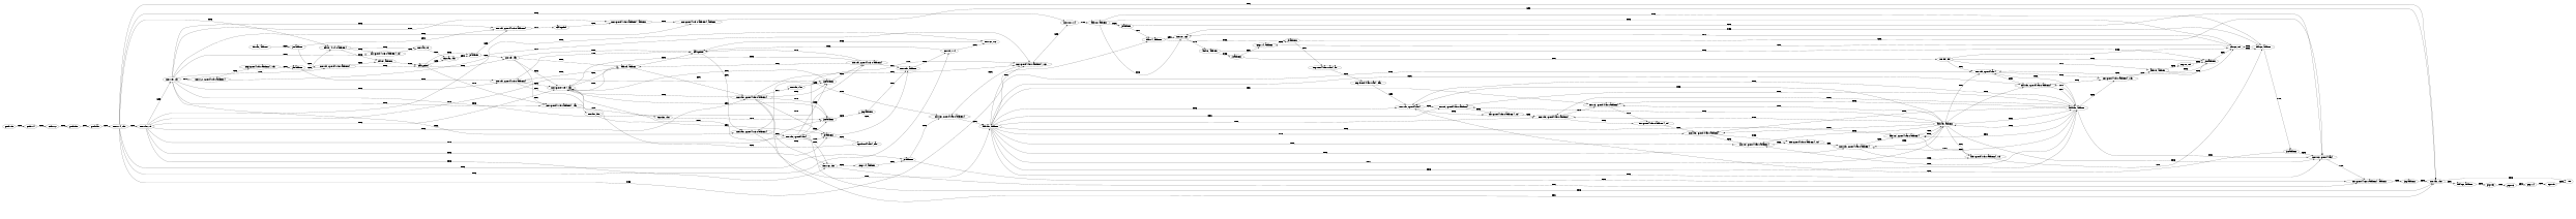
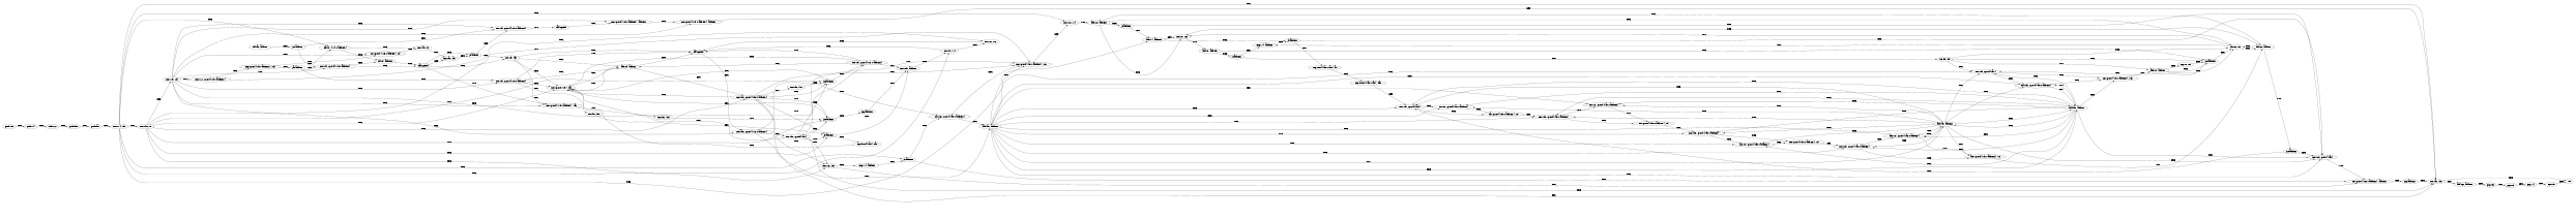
  digraph {
    fontname="DejaVu Serif"
    rankdir=LR
    node [fontname="DejaVu Serif"]
    edge [fontname="DejaVu Serif"]
    n1 [label="push r15"]
    n2 [label="push r14"]
    n3 [label="push r12"]
    n4 [label="push rbx"]
    n5 [label="push rax"]
    n6 [label="mov r14 , rdx"]
    n7 [label="mov rbx , rsi"]
    n8 [label="lea rsi , [ r14 + address ]"]
    n9 [label="mov rsi , r14"]
    n10 [label="je address"]
    n11 [label="mov rcx , r14"]
    n12 [label="add r14 , address"]
    n13 [label="mov rax , rbx"]
    n14 [label="mov r15 , rdi"]
    n15 [label="je address"]
    n16 [label="mov rcx , rbx"]
    n17 [label="mov qword [ rdi ] , rbx"]
    n18 [label="mov qword [ rbx + address ] , rcx"]
    n19 [label="mov rbx , qword [ rbx + address ]"]
    n20 [label="jne address"]
    n21 [label="jne address"]
    n22 [label="mov qword [ r15 + address ] , rsi"]
    n23 [label="mov rax , rsi"]
    n24 [label="shl rsi , address"]
    n25 [label="mov rcx , r12"]
    n26 [label="call symbol"]
    n27 [label="mov rcx , qword [ rax + address ]"]
    n28 [label="mov qword [ rcx + address ] , address"]
    n29 [label="add rcx , address"]
    n30 [label="mov r8 , rcx"]
    n31 [label="jb address"]
    n32 [label="mov r12 , qword [ rdi + address ]"]
    n33 [label="mov rdi , qword [ r15 + address ]"]
    n34 [label="mov rdi , qword [ r15 + address ]"]
    n35 [label="mov rdi , qword [ r15 + address ]"]
    n36 [label="mov rax , qword [ r15 + address ]"]
    n37 [label="mov qword [ r15 + address ] , address"]
    n38 [label="mov qword [ r15 + address ] , address"]
    n39 [label="mov rdi , qword [ r15 + address ]"]
    n40 [label="mov qword [ r15 + address ] , rax"]
    n41 [label="mov edx , address"]
    n42 [label="nop dword [ rax ] , eax"]
    n43 [label="cmp r14 , address"]
    n44 [label="add rdi , address"]
    n45 [label="add rsp , address"]
    n46 [label=retn]
    n47 [label="test rbx , rbx"]
    n48 [label="jmp address"]
    n49 [label="cmp qword [ rdi + address ] , rdx"]
    n50 [label="test rbx , rbx"]
    n51 [label="call symbol"]
    n52 [label="call symbol"]
    n53 [label="mov rbx , qword [ rax ]"]
    n54 [label="add rax , address"]
    n55 [label="test rbx , rbx"]
    n56 [label="jae address"]
    n57 [label="test rax , rax"]
-   n58 [label="shr rax , address"]
+   n58 [label="shl rax , address"]
    n59 [label="jne address"]
    n60 [label="je address"]
    n61 [label="mov rdi , rax"]
    n62 [label="mov rcx , qword [ rax ]"]
    n63 [label="mov rdi , qword [ rax ]"]
    n64 [label="mov rdx , qword [ rax ]"]
    n65 [label="mov rdx , qword [ rax + address ]"]
    n66 [label="add rax , address"]
    n67 [label="mov rsi , qword [ rax + address ]"]
    n68 [label="mov rdx , qword [ rax + address ]"]
    n69 [label="mov rsi , qword [ rax + address ]"]
    n70 [label="mov rdx , qword [ rax + address ]"]
    n71 [label="mov rsi , qword [ rax + address ]"]
    n72 [label="mov rdx , qword [ rax + address ]"]
    n73 [label="mov rsi , qword [ rax + address ]"]
    n74 [label="add rax , address"]
    n75 [label="jmp address"]
    n76 [label="pop rbx"]
    n77 [label="mov qword [ rdi + address ] , rdx"]
    n78 [label="mov qword [ rdx + address ] , rsi"]
    n79 [label="mov qword [ rdx + address ] , rsi"]
    n80 [label="mov qword [ rdx + address ] , rsi"]
    n81 [label="mov qword [ rdx + address ] , rsi"]
    n82 [label="je address"]
    n83 [label="sub rcx , rsi"]
    n84 [label="add rcx , address"]
    n85 [label="and r8 , address"]
    n86 [label="cmp r14 , address"]
    n87 [label="jne address"]
    n88 [label="nop word [ rax + rax ] , ax"]
    n89 [label="pop r13"]
    n90 [label="pop r14"]
    n91 [label="pop r15"]
    n92 [label="je address"]
    n93 [label="jne address"]
    n94 [label="xor esi , esi"]
    n95 [label="add rsi , address"]
    n96 [label="cmp r8 , rsi"]
    n97 [label="nop dword [ rax + rax ] , eax"]
    n1 -> n2 [label=CFG]
    n2 -> n3 [label=CFG]
    n3 -> n4 [label=CFG]
    n4 -> n5 [label=CFG]
    n5 -> n6 [label=CFG]
    n6 -> n7 [label=CFG]
    n6 -> n8 [label=DFG]
    n6 -> n9 [label=DFG]
    n6 -> n10 [label=DFG]
    n6 -> n11 [label=DFG]
    n6 -> n12 [label=DFG]
    n6 -> n13 [label=DFG]
    n7 -> n14 [label=CFG]
    n7 -> n15 [label=DFG]
    n7 -> n16 [label=DFG]
    n7 -> n17 [label=DFG]
    n7 -> n18 [label=DFG]
    n7 -> n19 [label=DFG]
    n7 -> n20 [label=DFG]
    n7 -> n21 [label=DFG]
-   n8 -> n22 [label=DFG]
+   n49 -> n22 [label=DFG]
    n8 -> n23 [label=DFG]
    n8 -> n24 [label=DFG]
    n9 -> n25 [label=CFG]
    n9 -> n26 [label=DFG]
    n10 -> n27 [label=CFG]
    n10 -> n28 [label=CFG]
    n11 -> n29 [label=DFG]
    n12 -> n30 [label=CFG]
    n12 -> n31 [label=DFG]
    n13 -> n45 [label=CFG]
    n13 -> n46 [label=DFG]
    n14 -> n22 [label=DFG]
    n14 -> n32 [label=CFG]
    n14 -> n33 [label=DFG]
    n14 -> n34 [label=DFG]
    n14 -> n35 [label=DFG]
    n14 -> n36 [label=DFG]
    n14 -> n37 [label=DFG]
    n14 -> n38 [label=DFG]
    n14 -> n39 [label=DFG]
    n14 -> n40 [label=DFG]
    n15 -> n41 [label=CFG]
    n15 -> n42 [label=CFG]
    n16 -> n28 [label=DFG]
    n16 -> n43 [label=CFG]
    n17 -> n44 [label=CFG]
    n18 -> n11 [label=CFG]
    n19 -> n13 [label=DFG]
    n19 -> n15 [label=DFG]
    n19 -> n16 [label=DFG]
    n19 -> n17 [label=DFG]
    n19 -> n18 [label=DFG]
    n19 -> n20 [label=DFG]
    n19 -> n21 [label=DFG]
    n19 -> n47 [label=CFG]
    n20 -> n17 [label=CFG]
    n20 -> n39 [label=CFG]
    n21 -> n17 [label=CFG]
    n21 -> n48 [label=CFG]
    n22 -> n23 [label=CFG]
    n23 -> n57 [label=DFG]
    n24 -> n52 [label=DFG]
    n25 -> n26 [label=DFG]
    n26 -> n36 [label=CFG]
    n27 -> n18 [label=DFG]
    n27 -> n54 [label=CFG]
    n28 -> n75 [label=CFG]
    n29 -> n30 [label=DFG]
    n29 -> n82 [label=DFG]
    n29 -> n83 [label=DFG]
    n29 -> n84 [label=DFG]
    n30 -> n85 [label=DFG]
    n31 -> n62 [label=CFG]
    n31 -> n88 [label=CFG]
    n32 -> n25 [label=DFG]
    n32 -> n49 [label=CFG]
    n33 -> n17 [label=DFG]
    n33 -> n26 [label=DFG]
    n33 -> n44 [label=DFG]
    n33 -> n50 [label=CFG]
    n34 -> n51 [label=DFG]
    n35 -> n24 [label=CFG]
    n35 -> n52 [label=DFG]
    n36 -> n27 [label=DFG]
    n36 -> n53 [label=DFG]
    n36 -> n54 [label=DFG]
    n37 -> n38 [label=CFG]
    n38 -> n13 [label=CFG]
    n39 -> n17 [label=DFG]
    n39 -> n26 [label=DFG]
    n39 -> n41 [label=CFG]
    n39 -> n44 [label=DFG]
    n40 -> n55 [label=CFG]
    n41 -> n9 [label=CFG]
    n42 -> n17 [label=CFG]
    n43 -> n10 [label=CFG]
    n44 -> n17 [label=DFG]
    n44 -> n19 [label=CFG]
    n44 -> n26 [label=DFG]
    n45 -> n76 [label=CFG]
    n47 -> n20 [label=CFG]
    n48 -> n41 [label=CFG]
    n49 -> n56 [label=CFG]
    n50 -> n15 [label=CFG]
    n51 -> n37 [label=CFG]
    n52 -> n40 [label=DFG]
    n52 -> n57 [label=CFG]
    n52 -> n60 [label=DFG]
    n52 -> n61 [label=DFG]
    n53 -> n13 [label=DFG]
    n53 -> n15 [label=DFG]
    n53 -> n16 [label=DFG]
    n53 -> n17 [label=DFG]
    n53 -> n18 [label=DFG]
    n53 -> n20 [label=DFG]
    n53 -> n21 [label=DFG]
    n54 -> n18 [label=CFG]
    n54 -> n62 [label=DFG]
    n54 -> n63 [label=DFG]
    n54 -> n64 [label=DFG]
    n54 -> n65 [label=DFG]
    n54 -> n66 [label=DFG]
    n54 -> n67 [label=DFG]
    n54 -> n68 [label=DFG]
    n54 -> n69 [label=DFG]
    n54 -> n70 [label=DFG]
    n54 -> n71 [label=DFG]
    n54 -> n72 [label=DFG]
    n54 -> n73 [label=DFG]
    n54 -> n74 [label=DFG]
    n55 -> n21 [label=CFG]
    n56 -> n8 [label=CFG]
    n56 -> n33 [label=CFG]
    n57 -> n60 [label=CFG]
    n58 -> n59 [label=DFG]
    n59 -> n34 [label=CFG]
    n59 -> n35 [label=CFG]
    n60 -> n34 [label=CFG]
    n60 -> n61 [label=CFG]
    n61 -> n17 [label=DFG]
    n61 -> n26 [label=DFG]
    n61 -> n40 [label=CFG]
    n61 -> n44 [label=DFG]
    n62 -> n28 [label=DFG]
    n63 -> n65 [label=CFG]
    n63 -> n77 [label=DFG]
    n64 -> n67 [label=CFG]
    n64 -> n78 [label=DFG]
    n65 -> n66 [label=CFG]
    n65 -> n77 [label=DFG]
    n66 -> n62 [label=DFG]
    n66 -> n63 [label=DFG]
    n66 -> n64 [label=DFG]
    n66 -> n65 [label=DFG]
    n66 -> n67 [label=DFG]
    n66 -> n68 [label=DFG]
    n66 -> n69 [label=DFG]
    n66 -> n70 [label=DFG]
    n66 -> n71 [label=DFG]
    n66 -> n72 [label=DFG]
    n66 -> n73 [label=DFG]
    n66 -> n74 [label=DFG]
    n66 -> n77 [label=CFG]
    n67 -> n78 [label=DFG]
    n68 -> n69 [label=CFG]
    n68 -> n79 [label=DFG]
    n69 -> n79 [label=DFG]
    n70 -> n71 [label=CFG]
    n70 -> n80 [label=DFG]
    n71 -> n80 [label=DFG]
    n72 -> n73 [label=CFG]
    n72 -> n81 [label=DFG]
    n73 -> n74 [label=CFG]
    n73 -> n81 [label=DFG]
    n74 -> n62 [label=DFG]
    n74 -> n63 [label=DFG]
    n74 -> n64 [label=DFG]
    n74 -> n65 [label=DFG]
    n74 -> n66 [label=DFG]
    n74 -> n67 [label=DFG]
    n74 -> n68 [label=DFG]
    n74 -> n69 [label=DFG]
    n74 -> n70 [label=DFG]
    n74 -> n71 [label=DFG]
    n74 -> n72 [label=DFG]
    n74 -> n73 [label=DFG]
    n74 -> n81 [label=CFG]
    n75 -> n13 [label=CFG]
    n76 -> n89 [label=CFG]
    n77 -> n95 [label=CFG]
    n78 -> n68 [label=CFG]
    n79 -> n70 [label=CFG]
    n80 -> n72 [label=CFG]
    n81 -> n84 [label=CFG]
    n82 -> n12 [label=CFG]
    n82 -> n62 [label=CFG]
    n83 -> n30 [label=DFG]
    n83 -> n84 [label=DFG]
    n83 -> n86 [label=CFG]
    n84 -> n30 [label=DFG]
    n84 -> n83 [label=DFG]
    n84 -> n87 [label=DFG]
    n85 -> n92 [label=DFG]
    n85 -> n93 [label=DFG]
    n86 -> n31 [label=CFG]
    n87 -> n62 [label=CFG]
    n87 -> n64 [label=CFG]
    n88 -> n97 [label=CFG]
    n89 -> n90 [label=CFG]
    n90 -> n91 [label=CFG]
    n91 -> n46 [label=CFG]
    n92 -> n86 [label=CFG]
    n92 -> n94 [label=CFG]
    n93 -> n63 [label=CFG]
    n93 -> n83 [label=CFG]
    n94 -> n63 [label=CFG]
    n94 -> n83 [label=DFG]
    n94 -> n93 [label=DFG]
    n94 -> n95 [label=DFG]
    n95 -> n83 [label=DFG]
    n95 -> n93 [label=DFG]
    n95 -> n96 [label=CFG]
    n96 -> n93 [label=CFG]
    n97 -> n64 [label=CFG]
  }
